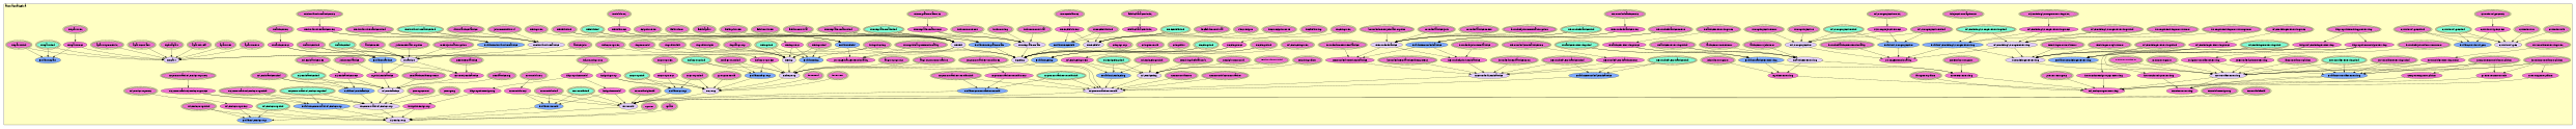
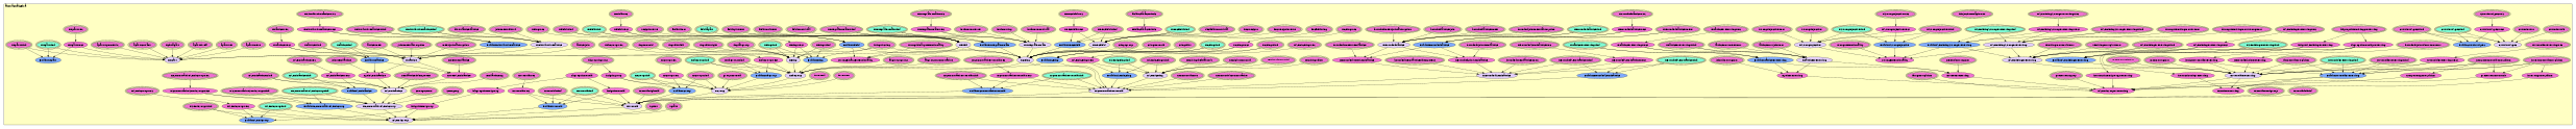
  digraph {
    node [fillcolor="#F070D1" style=filled peripheries=3]
    n1 [label=IsApart_rect peripheries=""]
    n2 [fillcolor="#7FAAFF" label=Build_IsApart peripheries=""]
    n3 [label=ishprop_isgroup]
    n4 [fillcolor="#E2CDFA" label=IsApart peripheries=""]
    n5 [label=issig_isgroup peripheries=""]
    n6 [label=ishprop_ismonoid peripheries=""]
    n7 [label=issig_ismonoid peripheries=""]
    n8 [label=ishprop_issemigroup peripheries=""]
    n9 [label=issig_issemigroup peripheries=""]
    n10 [label=ishprop_issemiringpreserving]
    n11 [label=ishprop_ismonoidpreserving peripheries=""]
    n12 [label=issig_IsMonoidPreserving peripheries=""]
    n13 [label=issig_IsSemiRingPreserving peripheries=""]
    n14 [label=istrunc_issemigrouppreserving peripheries=""]
    n15 [label=istrunc_isunitpreserving peripheries=""]
    n16 [label=cut_minus_0]
    n17 [label=cut_minus_le]
    n18 [label=CutMinusSpec_sind]
    n19 [label=CutMinusSpec_rec]
    n20 [fillcolor="#7FFFD4" label=CutMinusSpec_ind]
    n21 [label=CutMinusSpec_rect peripheries=""]
    n22 [fillcolor="#7FAAFF" label=Build_CutMinusSpec peripheries=""]
    n23 [fillcolor="#E2CDFA" label=CutMinusSpec peripheries=""]
    n24 [label=strong_injective_mor]
    n25 [label=strong_injective]
    n26 [label=IsStrongInjective_sind]
    n27 [label=IsStrongInjective_rec]
    n28 [fillcolor="#7FFFD4" label=IsStrongInjective_ind]
    n29 [label=IsStrongInjective_rect peripheries=""]
    n30 [fillcolor="#7FAAFF" label=Build_IsStrongInjective peripheries=""]
    n31 [fillcolor="#E2CDFA" label=IsStrongInjective peripheries=""]
    n32 [label=isinjective_mapinO_tr]
    n33 [label=invert_monoid_morphism]
    n34 [label=invert_sg_morphism peripheries=""]
    n35 [label=compose_monoid_morphism]
    n36 [label=compose_sg_morphism peripheries=""]
    n37 [label=id_monoid_morphism]
    n38 [label=id_sg_morphism]
    n39 [label=latticemor_meet_mor]
    n40 [label=latticemor_join_mor]
    n41 [label=IsLatticePreserving_sind]
    n42 [label=IsLatticePreserving_rec]
    n43 [fillcolor="#7FFFD4" label=IsLatticePreserving_ind]
    n44 [label=IsLatticePreserving_rect peripheries=""]
    n45 [fillcolor="#7FAAFF" label=Build_IsLatticePreserving peripheries=""]
    n46 [fillcolor="#E2CDFA" label=IsLatticePreserving peripheries=""]
    n47 [label=bounded_join_slmor_monmor]
    n48 [label=IsBoundedJoinPreserving peripheries=""]
    n49 [label=meet_slmor_sgmor]
    n50 [label=IsMeetPreserving peripheries=""]
    n51 [label=join_slmor_sgmor]
    n52 [label=IsJoinPreserving peripheries=""]
    n53 [label=strong_semiringmor_strong_mor]
    n54 [label=strong_semiringmor_sr_mor]
    n55 [label=IsSemiRingStrongPreserving_sind]
    n56 [label=IsSemiRingStrongPreserving_rec]
    n57 [fillcolor="#7FFFD4" label=IsSemiRingStrongPreserving_ind]
    n58 [label=IsSemiRingStrongPreserving_rect peripheries=""]
    n59 [fillcolor="#7FAAFF" label=Build_IsSemiRingStrongPreserving peripheries=""]
    n60 [fillcolor="#E2CDFA" label=IsSemiRingStrongPreserving peripheries=""]
    n61 [label=semiringmor_mult_mor]
    n62 [label=semiringmor_plus_mor]
    n63 [label=IsSemiRingPreserving_sind]
    n64 [label=IsSemiRingPreserving_rec]
    n65 [fillcolor="#7FFFD4" label=IsSemiRingPreserving_ind]
    n66 [label=IsSemiRingPreserving_rect peripheries=""]
    n67 [fillcolor="#7FAAFF" label=Build_IsSemiRingPreserving peripheries=""]
    n68 [fillcolor="#E2CDFA" label=IsSemiRingPreserving peripheries=""]
    n69 [label=monmor_unitmor]
    n70 [label=monmor_sgmor]
    n71 [label=IsMonoidPreserving_sind]
    n72 [label=IsMonoidPreserving_rec]
    n73 [fillcolor="#7FFFD4" label=IsMonoidPreserving_ind]
    n74 [label=IsMonoidPreserving_rect peripheries=""]
    n75 [fillcolor="#7FAAFF" label=Build_IsMonoidPreserving peripheries=""]
    n76 [fillcolor="#E2CDFA" label=IsMonoidPreserving peripheries=""]
    n77 [label=preserves_mon_unit peripheries=""]
    n78 [label=IsUnitPreserving peripheries=""]
    n79 [label=preserves_sg_op]
    n80 [label=IsSemiGroupPreserving peripheries=""]
    n81 [label=join_meet_distr_l]
    n82 [label=distr_lattice_lattice]
    n83 [label=IsDistributiveLattice_sind]
    n84 [label=IsDistributiveLattice_rec]
    n85 [fillcolor="#7FFFD4" label=IsDistributiveLattice_ind]
    n86 [label=IsDistributiveLattice_rect peripheries=""]
    n87 [fillcolor="#7FAAFF" label=Build_IsDistributiveLattice peripheries=""]
    n88 [fillcolor="#E2CDFA" label=IsDistributiveLattice peripheries=""]
    n89 [label=boundedmeet_join_absorption]
    n90 [label=boundedjoin_meet_absorption]
    n91 [label=boundedlattice_meet]
    n92 [label=boundedlattice_join]
    n93 [label=IsBoundedLattice_mere]
    n94 [label=IsBoundedLattice_rec]
    n95 [fillcolor="#7FFFD4" label=IsBoundedLattice_ind]
    n96 [label=IsBoundedLattice_rect peripheries=""]
    n97 [fillcolor="#7FAAFF" label=Build_IsBoundedLattice peripheries=""]
    n98 [fillcolor="#E2CDFA" label=IsBoundedLattice peripheries=""]
    n99 [label=meet_join_absorption]
    n100 [label=join_meet_absorption]
    n101 [label=lattice_meet]
    n102 [label=lattice_join]
    n103 [label=IsLattice_sind]
    n104 [label=IsLattice_rec]
    n105 [fillcolor="#7FFFD4" label=IsLattice_ind]
    n106 [label=IsLattice_rect peripheries=""]
    n107 [fillcolor="#7FAAFF" label=Build_IsLattice peripheries=""]
    n108 [fillcolor="#E2CDFA" label=IsLattice peripheries=""]
    n109 [label=bounded_meet_semilattice]
    n110 [label=IsBoundedMeetSemiLattice peripheries=""]
    n111 [label=meet_semilattice]
    n112 [label=IsMeetSemiLattice peripheries=""]
    n113 [label=bounded_join_semilattice]
    n114 [label=IsBoundedJoinSemiLattice peripheries=""]
    n115 [label=join_semilattice]
    n116 [label=IsJoinSemiLattice peripheries=""]
    n117 [label=field_characteristic]
    n118 [label=FieldCharacteristic peripheries=""]
    n119 [label=dec_recip_inverse]
    n120 [label=dec_recip_0]
    n121 [label=decfield_nontrivial]
    n122 [label=decfield_ring]
    n123 [label=IsDecField_sind]
    n124 [label=IsDecField_rec]
    n125 [fillcolor="#7FFFD4" label=IsDecField_ind]
    n126 [label=IsDecField_rect peripheries=""]
    n127 [fillcolor="#7FAAFF" label=Build_IsDecField peripheries=""]
    n128 [fillcolor="#E2CDFA" label=IsDecField peripheries=""]
    n129 [label=recip_inverse]
    n130 [label=field_nontrivial]
    n131 [label=field_mult_ext]
    n132 [label=field_plus_ext]
-   n133 [label=field_apart]
+   n133 [fillcolor="#7FFFD4" label=field_apart]
    n134 [label=field_slmor]
    n135 [label=IsField_sind]
    n136 [label=IsField_rec]
    n137 [fillcolor="#7FFFD4" label=IsField_ind]
    n138 [label=IsField_rect peripheries=""]
    n139 [fillcolor="#7FAAFF" label=Build_IsField peripheries=""]
    n140 [fillcolor="#E2CDFA" label=IsField peripheries=""]
    n141 [label=intdom_nozeroes]
    n142 [label=intdom_nontrivial]
    n143 [label=intdom_ring]
    n144 [label=IsIntegralDomain_sind]
    n145 [label=IsIntegralDomain_rec]
    n146 [fillcolor="#7FFFD4" label=IsIntegralDomain_ind]
    n147 [label=IsIntegralDomain_rect peripheries=""]
    n148 [fillcolor="#7FAAFF" label=Build_IsIntegralDomain peripheries=""]
    n149 [fillcolor="#E2CDFA" label=IsIntegralDomain peripheries=""]
    n150 [label=isring_iscring]
    n151 [label=cring_dist]
    n152 [label=cring_monoid]
    n153 [label=cring_group]
    n154 [label=IsCRing_sind]
    n155 [label=IsCRing_rec]
    n156 [fillcolor="#7FFFD4" label=IsCRing_ind]
    n157 [label=IsCRing_rect peripheries=""]
    n158 [fillcolor="#7FAAFF" label=Build_IsCRing peripheries=""]
    n159 [fillcolor="#E2CDFA" label=IsCRing peripheries=""]
    n160 [label=ring_dist_right]
    n161 [label=ring_dist_left]
    n162 [label=ring_monoid]
    n163 [label=ring_abgroup]
    n164 [label=IsRing_sind]
    n165 [label=IsRing_rec]
    n166 [fillcolor="#7FFFD4" label=IsRing_ind]
    n167 [label=IsRing_rect peripheries=""]
    n168 [fillcolor="#7FAAFF" label=Build_IsRing peripheries=""]
    n169 [fillcolor="#E2CDFA" label=IsRing peripheries=""]
    n170 [label=semiring_left_absorb]
    n171 [label=semiring_distr]
    n172 [label=semimult_monoid]
    n173 [label=semiplus_monoid]
    n174 [label=IsSemiCRing_sind]
    n175 [label=IsSemiCRing_rec]
    n176 [fillcolor="#7FFFD4" label=IsSemiCRing_ind]
    n177 [label=IsSemiCRing_rect peripheries=""]
    n178 [fillcolor="#7FAAFF" label=Build_IsSemiCRing peripheries=""]
    n179 [fillcolor="#E2CDFA" label=IsSemiCRing peripheries=""]
    n180 [label=abgroup_commutative]
    n181 [label=abgroup_group]
    n182 [label=IsAbGroup_sind]
    n183 [label=IsAbGroup_rec]
    n184 [fillcolor="#7FFFD4" label=IsAbGroup_ind]
    n185 [label=IsAbGroup_rect peripheries=""]
    n186 [fillcolor="#7FAAFF" label=Build_IsAbGroup peripheries=""]
    n187 [fillcolor="#E2CDFA" label=IsAbGroup peripheries=""]
    n188 [label=bounded_semilattice_idempotent]
    n189 [label=bounded_semilattice_mon]
    n190 [label=IsBoundedSemiLattice_sind]
    n191 [label=IsBoundedSemiLattice_rec]
    n192 [fillcolor="#7FFFD4" label=IsBoundedSemiLattice_ind]
    n193 [label=IsBoundedSemiLattice_rect peripheries=""]
    n194 [fillcolor="#7FAAFF" label=Build_IsBoundedSemiLattice peripheries=""]
    n195 [fillcolor="#E2CDFA" label=IsBoundedSemiLattice peripheries=""]
    n196 [label=inverse_r]
    n197 [label=inverse_l]
    n198 [label=group_monoid]
    n199 [label=IsGroup_sind]
    n200 [label=IsGroup_rec]
    n201 [fillcolor="#7FFFD4" label=IsGroup_ind]
    n202 [label=IsGroup_rect peripheries=""]
    n203 [fillcolor="#7FAAFF" label=Build_IsGroup peripheries=""]
    n204 [fillcolor="#E2CDFA" label=IsGroup peripheries=""]
    n205 [label=commonoid_commutative]
    n206 [label=commonoid_mon]
    n207 [label=IsCommutativeMonoid_sind]
    n208 [label=IsCommutativeMonoid_rec]
    n209 [fillcolor="#7FFFD4" label=IsCommutativeMonoid_ind]
    n210 [label=IsCommutativeMonoid_rect peripheries=""]
    n211 [fillcolor="#7FAAFF" label=Build_IsCommutativeMonoid peripheries=""]
    n212 [fillcolor="#E2CDFA" label=IsCommutativeMonoid peripheries=""]
    n213 [label=monoid_right_id]
    n214 [label=monoid_left_id]
    n215 [label=monoid_semigroup]
    n216 [label=IsMonoid_sind]
    n217 [label=IsMonoid_rec]
    n218 [fillcolor="#7FFFD4" label=IsMonoid_ind]
    n219 [label=IsMonoid_rect peripheries=""]
    n220 [fillcolor="#7FAAFF" label=Build_IsMonoid peripheries=""]
    n221 [fillcolor="#E2CDFA" label=IsMonoid peripheries=""]
    n222 [label=semilattice_idempotent]
    n223 [label=semilattice_sg]
    n224 [label=IsSemiLattice_sind]
    n225 [label=IsSemiLattice_rec]
    n226 [fillcolor="#7FFFD4" label=IsSemiLattice_ind]
    n227 [label=IsSemiLattice_rect peripheries=""]
    n228 [fillcolor="#7FAAFF" label=Build_IsSemiLattice peripheries=""]
    n229 [fillcolor="#E2CDFA" label=IsSemiLattice peripheries=""]
    n230 [label=comsg_comm]
    n231 [label=comsg_sg]
    n232 [label=IsCommutativeSemiGroup_sind]
    n233 [label=IsCommutativeSemiGroup_rec]
    n234 [fillcolor="#7FFFD4" label=IsCommutativeSemiGroup_ind]
    n235 [label=IsCommutativeSemiGroup_rect peripheries=""]
    n236 [fillcolor="#7FAAFF" label=Build_IsCommutativeSemiGroup peripheries=""]
    n237 [fillcolor="#E2CDFA" label=IsCommutativeSemiGroup peripheries=""]
    n238 [label=sg_ass]
    n239 [label=sg_set]
    n240 [label=IsSemiGroup_sind]
    n241 [label=IsSemiGroup_rec]
    n242 [fillcolor="#7FFFD4" label=IsSemiGroup_ind]
    n243 [label=IsSemiGroup_rect peripheries=""]
    n244 [fillcolor="#7FAAFF" label=Build_IsSemiGroup peripheries=""]
    n245 [fillcolor="#E2CDFA" label=IsSemiGroup peripheries=""]
    n246 [label=strong_binary_extensionality]
    n247 [label=StrongBinaryExtensionality peripheries=""]
-   n248 [label=boundedlattice_extensionality]
+   n248 [label=strong_extensionality]
    n249 [label=StrongExtensionality peripheries=""]
    n250 [label=apart_irrefl]
    n251 [label=tight_apart]
    n252 [label=apart_cotrans]
    n253 [label=apart_symmetric]
    n254 [label=apart_mere]
    n255 [label=apart_set]
    n256 [label=IsApart_sind]
    n257 [label=IsApart_rec]
    n258 [fillcolor="#7FFFD4" label=IsApart_ind]
    subgraph cluster_1 {
      fillcolor="#FFFFC3"
      label=abstract_algebra
      labeljust=l
      style=filled
      n1
      n2
      n3
      n4
      n5
      n6
      n7
      n8
      n9
      n10
      n11
      n12
      n13
      n14
      n15
      n16
      n17
      n18
      n19
      n20
      n21
      n22
      n23
      n24
      n25
      n26
      n27
      n28
      n29
      n30
      n31
      n32
      n33
      n34
      n35
      n36
      n37
      n38
      n39
      n40
      n41
      n42
      n43
      n44
      n45
      n46
      n47
      n48
      n49
      n50
      n51
      n52
      n53
      n54
      n55
      n56
      n57
      n58
      n59
      n60
      n61
      n62
      n63
      n64
      n65
      n66
      n67
      n68
      n69
      n70
      n71
      n72
      n73
      n74
      n75
      n76
      n77
      n78
      n79
      n80
      n81
      n82
      n83
      n84
      n85
      n86
      n87
      n88
      n89
      n90
      n91
      n92
      n93
      n94
      n95
      n96
      n97
      n98
      n99
      n100
      n101
      n102
      n103
      n104
      n105
      n106
      n107
      n108
      n109
      n110
      n111
      n112
      n113
      n114
      n115
      n116
      n117
      n118
      n119
      n120
      n121
      n122
      n123
      n124
      n125
      n126
      n127
      n128
      n129
      n130
      n131
      n132
      n133
      n134
      n135
      n136
      n137
      n138
      n139
      n140
      n141
      n142
      n143
      n144
      n145
      n146
      n147
      n148
      n149
      n150
      n151
      n152
      n153
      n154
      n155
      n156
      n157
      n158
      n159
      n160
      n161
      n162
      n163
      n164
      n165
      n166
      n167
      n168
      n169
      n170
      n171
      n172
      n173
      n174
      n175
      n176
      n177
      n178
      n179
      n180
      n181
      n182
      n183
      n184
      n185
      n186
      n187
      n188
      n189
      n190
      n191
      n192
      n193
      n194
      n195
      n196
      n197
      n198
      n199
      n200
      n201
      n202
      n203
      n204
      n205
      n206
      n207
      n208
      n209
      n210
      n211
      n212
      n213
      n214
      n215
      n216
      n217
      n218
      n219
      n220
      n221
      n222
      n223
      n224
      n225
      n226
      n227
      n228
      n229
      n230
      n231
      n232
      n233
      n234
      n235
      n236
      n237
      n238
      n239
      n240
      n241
      n242
      n243
      n244
      n245
      n246
      n247
      n248
      n249
      n250
      n251
      n252
      n253
      n254
      n255
      n256
      n257
      n258
    }
    n1 -> n2
    n1 -> n4
    n3 -> n5
    n3 -> n6
    n5 -> n203
    n5 -> n204
    n6 -> n7
    n6 -> n8
    n7 -> n220
    n7 -> n221
    n8 -> n9
    n9 -> n244
    n9 -> n245
    n10 -> n11
    n10 -> n13
    n11 -> n12
    n11 -> n14
    n11 -> n15
    n12 -> n75
    n12 -> n76
    n13 -> n67
    n13 -> n68
    n14 -> n80
    n15 -> n78
    n16 -> n23
    n17 -> n23
    n18 -> n22
    n18 -> n23
    n19 -> n21
    n20 -> n22
    n20 -> n23
    n21 -> n22
    n21 -> n23
    n24 -> n31
    n25 -> n31
    n26 -> n30
    n26 -> n31
    n27 -> n29
    n28 -> n30
    n28 -> n31
    n29 -> n30
    n29 -> n31
    n30 -> n249
    n31 -> n249
    n33 -> n34
    n33 -> n75
    n33 -> n76
    n33 -> n77
    n34 -> n80
    n35 -> n36
    n35 -> n75
    n35 -> n76
    n35 -> n77
    n36 -> n80
    n37 -> n75
    n37 -> n76
    n38 -> n80
    n39 -> n46
    n40 -> n46
    n41 -> n45
    n41 -> n46
    n42 -> n44
    n43 -> n45
    n43 -> n46
    n44 -> n45
    n44 -> n46
    n45 -> n50
    n45 -> n52
    n46 -> n50
    n46 -> n52
    n47 -> n48
    n48 -> n76
    n49 -> n50
    n50 -> n80
    n51 -> n52
    n52 -> n80
    n53 -> n60
    n54 -> n60
    n55 -> n59
    n55 -> n60
    n56 -> n58
    n57 -> n59
    n57 -> n60
    n58 -> n59
    n58 -> n60
    n59 -> n68
    n59 -> n249
    n60 -> n68
    n60 -> n249
    n61 -> n68
    n62 -> n68
    n63 -> n67
    n63 -> n68
    n64 -> n66
    n65 -> n67
    n65 -> n68
    n66 -> n67
    n66 -> n68
    n67 -> n76
    n68 -> n76
    n69 -> n76
    n70 -> n76
    n71 -> n75
    n71 -> n76
    n72 -> n74
    n73 -> n75
    n73 -> n76
    n74 -> n75
    n74 -> n76
    n75 -> n78
    n75 -> n80
    n76 -> n78
    n76 -> n80
    n77 -> n78
    n79 -> n80
    n81 -> n88
    n82 -> n88
    n83 -> n87
    n83 -> n88
    n84 -> n86
    n85 -> n87
    n85 -> n88
    n86 -> n87
    n86 -> n88
    n87 -> n108
    n88 -> n108
    n89 -> n98
    n90 -> n98
    n91 -> n98
    n92 -> n98
    n93 -> n97
    n93 -> n98
    n94 -> n96
    n95 -> n97
    n95 -> n98
    n96 -> n97
    n96 -> n98
    n97 -> n110
    n97 -> n114
    n98 -> n110
    n98 -> n114
    n99 -> n108
    n100 -> n108
    n101 -> n108
    n102 -> n108
    n103 -> n107
    n103 -> n108
    n104 -> n106
    n105 -> n107
    n105 -> n108
    n106 -> n107
    n106 -> n108
    n107 -> n112
    n107 -> n116
    n108 -> n112
    n108 -> n116
    n109 -> n110
    n110 -> n195
    n111 -> n112
    n112 -> n229
    n113 -> n114
    n114 -> n195
    n115 -> n116
    n116 -> n229
    n117 -> n118
    n119 -> n128
    n120 -> n128
    n121 -> n128
    n122 -> n128
    n123 -> n127
    n123 -> n128
    n124 -> n126
    n125 -> n127
    n125 -> n128
    n126 -> n127
    n126 -> n128
    n127 -> n159
    n128 -> n159
    n129 -> n140
    n130 -> n140
    n131 -> n140
    n132 -> n140
    n133 -> n140
    n134 -> n140
    n135 -> n139
    n135 -> n140
    n136 -> n138
    n137 -> n139
    n137 -> n140
    n138 -> n139
    n138 -> n140
    n139 -> n4
    n139 -> n159
    n139 -> n247
    n140 -> n4
    n140 -> n159
    n140 -> n247
    n141 -> n149
    n142 -> n149
    n143 -> n149
    n144 -> n148
    n144 -> n149
    n145 -> n147
    n146 -> n148
    n146 -> n149
    n147 -> n148
    n147 -> n149
    n148 -> n159
    n149 -> n159
    n150 -> n159
    n150 -> n168
    n150 -> n169
    n151 -> n159
    n152 -> n159
    n153 -> n159
    n154 -> n158
    n154 -> n159
    n155 -> n157
    n156 -> n158
    n156 -> n159
    n157 -> n158
    n157 -> n159
    n158 -> n187
    n158 -> n212
    n159 -> n187
    n159 -> n212
    n160 -> n169
    n161 -> n169
    n162 -> n169
    n163 -> n169
    n164 -> n168
    n164 -> n169
    n165 -> n167
    n166 -> n168
    n166 -> n169
    n167 -> n168
    n167 -> n169
    n168 -> n187
    n169 -> n187
    n170 -> n179
    n171 -> n179
    n172 -> n179
    n173 -> n179
    n174 -> n178
    n174 -> n179
    n175 -> n177
    n176 -> n178
    n176 -> n179
    n177 -> n178
    n177 -> n179
    n178 -> n212
    n179 -> n212
    n180 -> n187
    n181 -> n187
    n182 -> n186
    n182 -> n187
    n183 -> n185
    n184 -> n186
    n184 -> n187
    n185 -> n186
    n185 -> n187
    n186 -> n204
    n187 -> n204
    n188 -> n195
    n189 -> n195
    n190 -> n194
    n190 -> n195
    n191 -> n193
    n192 -> n194
    n192 -> n195
    n193 -> n194
    n193 -> n195
    n194 -> n212
    n195 -> n212
    n196 -> n204
    n197 -> n204
    n198 -> n204
    n199 -> n203
    n199 -> n204
    n200 -> n202
    n201 -> n203
    n201 -> n204
    n202 -> n203
    n202 -> n204
    n203 -> n221
    n204 -> n221
    n205 -> n212
    n206 -> n212
    n207 -> n211
    n207 -> n212
    n208 -> n210
    n209 -> n211
    n209 -> n212
    n210 -> n211
    n210 -> n212
    n211 -> n221
    n212 -> n221
    n213 -> n221
    n214 -> n221
    n215 -> n221
    n216 -> n220
    n216 -> n221
    n217 -> n219
    n218 -> n220
    n218 -> n221
    n219 -> n220
    n219 -> n221
    n220 -> n245
    n221 -> n245
    n222 -> n229
    n223 -> n229
    n224 -> n228
    n224 -> n229
    n225 -> n227
    n226 -> n228
    n226 -> n229
    n227 -> n228
    n227 -> n229
    n228 -> n237
    n229 -> n237
    n230 -> n237
    n231 -> n237
    n232 -> n236
    n232 -> n237
    n233 -> n235
    n234 -> n236
    n234 -> n237
    n235 -> n236
    n235 -> n237
    n236 -> n245
    n237 -> n245
    n238 -> n245
    n239 -> n245
    n240 -> n244
    n240 -> n245
    n241 -> n243
    n242 -> n244
    n242 -> n245
    n243 -> n244
    n243 -> n245
    n246 -> n247
    n248 -> n249
    n250 -> n4
    n251 -> n4
    n252 -> n4
    n253 -> n4
    n254 -> n4
    n255 -> n4
    n256 -> n2
    n256 -> n4
    n257 -> n1
    n258 -> n2
    n258 -> n4
  }
